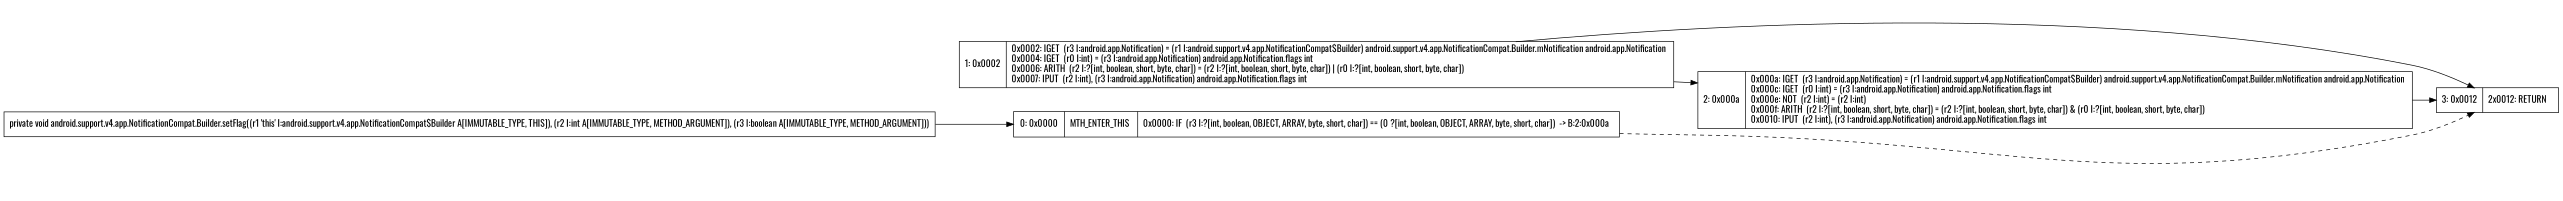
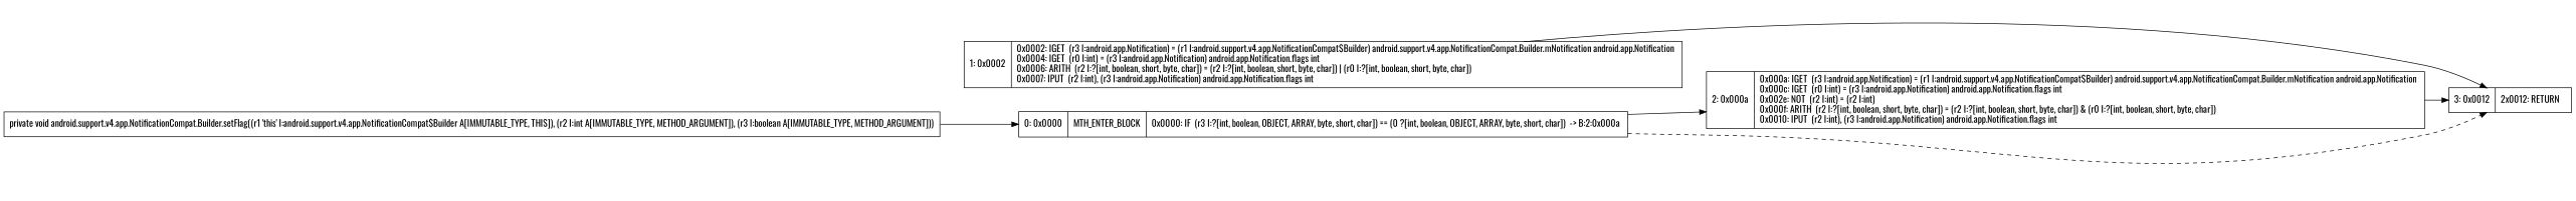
  digraph {
    fontname=Oswald
    rankdir=LR
    node [fontname=Oswald shape=record]
    edge [fontname=Oswald]
-   n1 [label="{0\:\ 0x0000|MTH_ENTER_THIS\l|0x0000: IF  (r3 I:?[int, boolean, OBJECT, ARRAY, byte, short, char]) == (0 ?[int, boolean, OBJECT, ARRAY, byte, short, char])  \-\> B:2:0x000a \l}"]
-   n2 [label="{2\:\ 0x000a|0x000a: IGET  (r3 I:android.app.Notification) = (r1 I:android.support.v4.app.NotificationCompat$Builder) android.support.v4.app.NotificationCompat.Builder.mNotification android.app.Notification \l0x000c: IGET  (r0 I:int) = (r3 I:android.app.Notification) android.app.Notification.flags int \l0x000e: NOT  (r2 I:int) = (r2 I:int) \l0x000f: ARITH  (r2 I:?[int, boolean, short, byte, char]) = (r2 I:?[int, boolean, short, byte, char]) & (r0 I:?[int, boolean, short, byte, char]) \l0x0010: IPUT  (r2 I:int), (r3 I:android.app.Notification) android.app.Notification.flags int \l}"]
+   n1 [label="{0\:\ 0x0000|MTH_ENTER_BLOCK\l|0x0000: IF  (r3 I:?[int, boolean, OBJECT, ARRAY, byte, short, char]) == (0 ?[int, boolean, OBJECT, ARRAY, byte, short, char])  \-\> B:2:0x000a \l}"]
+   n2 [label="{2\:\ 0x000a|0x000a: IGET  (r3 I:android.app.Notification) = (r1 I:android.support.v4.app.NotificationCompat$Builder) android.support.v4.app.NotificationCompat.Builder.mNotification android.app.Notification \l0x000c: IGET  (r0 I:int) = (r3 I:android.app.Notification) android.app.Notification.flags int \l0x002e: NOT  (r2 I:int) = (r2 I:int) \l0x000f: ARITH  (r2 I:?[int, boolean, short, byte, char]) = (r2 I:?[int, boolean, short, byte, char]) & (r0 I:?[int, boolean, short, byte, char]) \l0x0010: IPUT  (r2 I:int), (r3 I:android.app.Notification) android.app.Notification.flags int \l}"]
    n3 [label="{3\:\ 0x0012|2x0012: RETURN   \l}"]
    n4 [label="{1\:\ 0x0002|0x0002: IGET  (r3 I:android.app.Notification) = (r1 I:android.support.v4.app.NotificationCompat$Builder) android.support.v4.app.NotificationCompat.Builder.mNotification android.app.Notification \l0x0004: IGET  (r0 I:int) = (r3 I:android.app.Notification) android.app.Notification.flags int \l0x0006: ARITH  (r2 I:?[int, boolean, short, byte, char]) = (r2 I:?[int, boolean, short, byte, char]) \| (r0 I:?[int, boolean, short, byte, char]) \l0x0007: IPUT  (r2 I:int), (r3 I:android.app.Notification) android.app.Notification.flags int \l}"]
    n5 [label="{private void android.support.v4.app.NotificationCompat.Builder.setFlag((r1 'this' I:android.support.v4.app.NotificationCompat$Builder A[IMMUTABLE_TYPE, THIS]), (r2 I:int A[IMMUTABLE_TYPE, METHOD_ARGUMENT]), (r3 I:boolean A[IMMUTABLE_TYPE, METHOD_ARGUMENT])) }"]
-   n4 -> n2
+   n1 -> n2
    n1 -> n3 [style=dashed]
    n2 -> n3
    n4 -> n3
    n5 -> n1
  }
